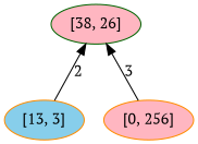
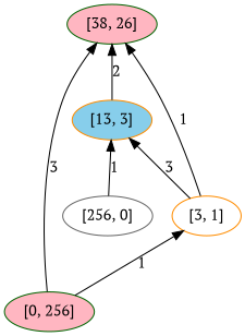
  digraph {
    fontname="PT Serif"
    ordering=out
    rankdir=BT
    node [color=darkorange fillcolor=white fontname="PT Serif" shape=oval style=filled]
    edge [fontname="PT Serif"]
+   n1 [color=gray40 label="[256, 0]"]
    n2 [fillcolor=skyblue label="[13, 3]"]
    n3 [color=darkgreen fillcolor=lightpink label="[38, 26]"]
-   n5 [fillcolor=lightpink label="[0, 256]"]
+   n4 [label="[3, 1]"]
+   n5 [color=darkgreen fillcolor=lightpink label="[0, 256]"]
+   n1 -> n2 [label=1]
    n2 -> n3 [label=2]
+   n4 -> n2 [label=3]
+   n4 -> n3 [label=1]
    n5 -> n3 [label=3]
+   n5 -> n4 [label=1]
  }
